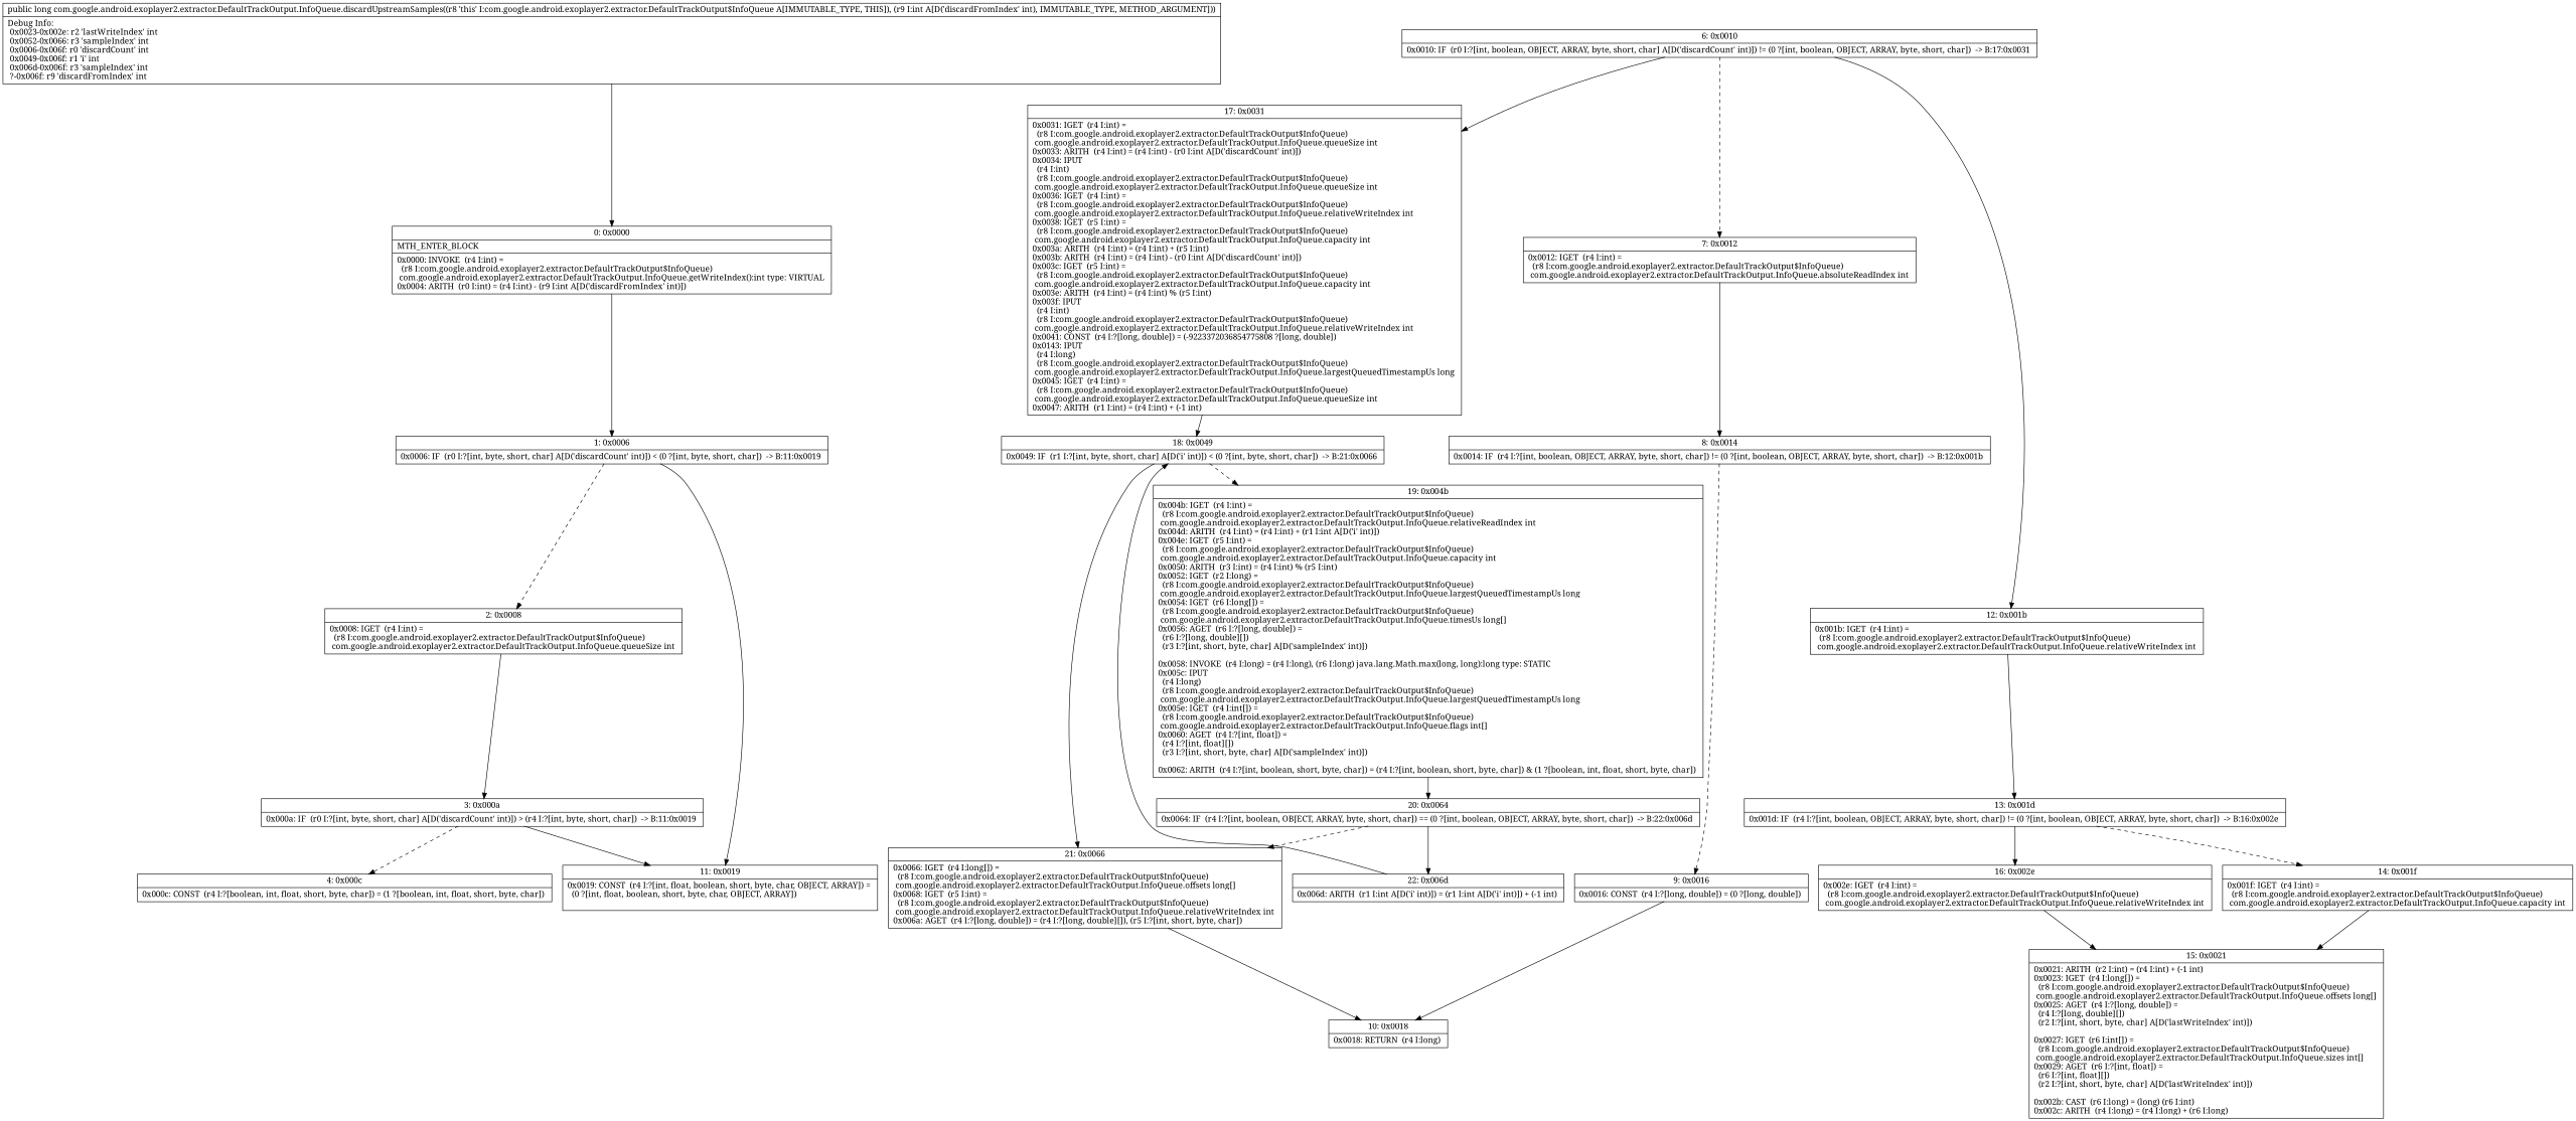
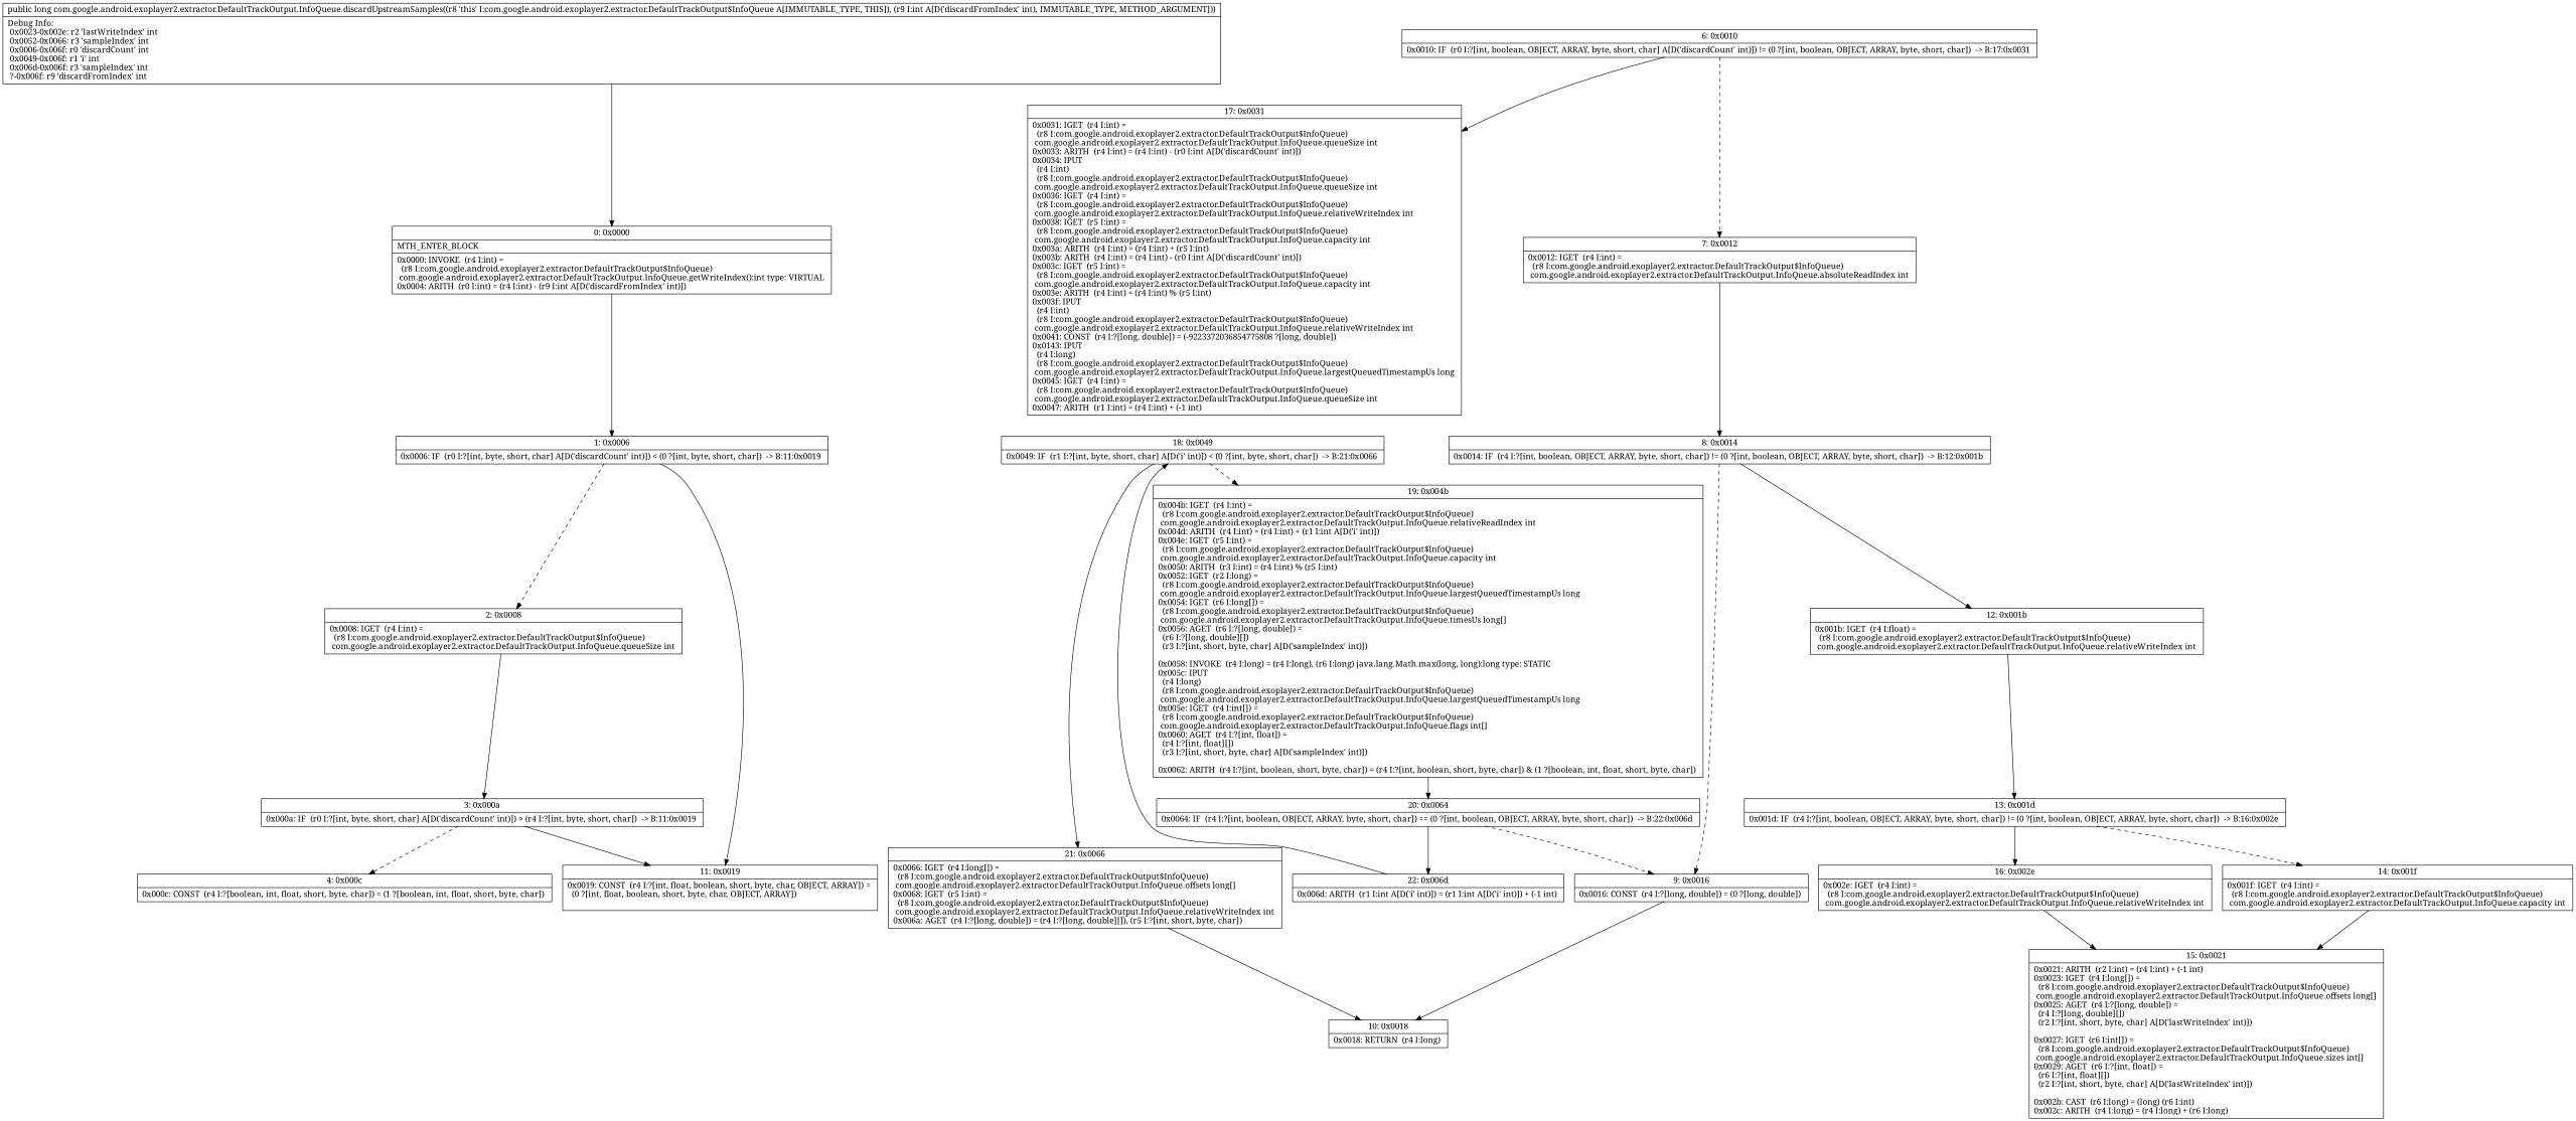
  digraph {
    fontname="Noto Serif"
    node [fontname="Noto Serif" shape=record]
    edge [fontname="Noto Serif"]
    n1 [label="{0\:\ 0x0000|MTH_ENTER_BLOCK\l|0x0000: INVOKE  (r4 I:int) = \l  (r8 I:com.google.android.exoplayer2.extractor.DefaultTrackOutput$InfoQueue)\l com.google.android.exoplayer2.extractor.DefaultTrackOutput.InfoQueue.getWriteIndex():int type: VIRTUAL \l0x0004: ARITH  (r0 I:int) = (r4 I:int) \- (r9 I:int A[D('discardFromIndex' int)]) \l}"]
    n2 [label="{1\:\ 0x0006|0x0006: IF  (r0 I:?[int, byte, short, char] A[D('discardCount' int)]) \< (0 ?[int, byte, short, char])  \-\> B:11:0x0019 \l}"]
    n3 [label="{2\:\ 0x0008|0x0008: IGET  (r4 I:int) = \l  (r8 I:com.google.android.exoplayer2.extractor.DefaultTrackOutput$InfoQueue)\l com.google.android.exoplayer2.extractor.DefaultTrackOutput.InfoQueue.queueSize int \l}"]
    n4 [label="{11\:\ 0x0019|0x0019: CONST  (r4 I:?[int, float, boolean, short, byte, char, OBJECT, ARRAY]) = \l  (0 ?[int, float, boolean, short, byte, char, OBJECT, ARRAY])\l \l}"]
    n5 [label="{3\:\ 0x000a|0x000a: IF  (r0 I:?[int, byte, short, char] A[D('discardCount' int)]) \> (r4 I:?[int, byte, short, char])  \-\> B:11:0x0019 \l}"]
    n6 [label="{4\:\ 0x000c|0x000c: CONST  (r4 I:?[boolean, int, float, short, byte, char]) = (1 ?[boolean, int, float, short, byte, char]) \l}"]
    n7 [label="{6\:\ 0x0010|0x0010: IF  (r0 I:?[int, boolean, OBJECT, ARRAY, byte, short, char] A[D('discardCount' int)]) != (0 ?[int, boolean, OBJECT, ARRAY, byte, short, char])  \-\> B:17:0x0031 \l}"]
    n8 [label="{7\:\ 0x0012|0x0012: IGET  (r4 I:int) = \l  (r8 I:com.google.android.exoplayer2.extractor.DefaultTrackOutput$InfoQueue)\l com.google.android.exoplayer2.extractor.DefaultTrackOutput.InfoQueue.absoluteReadIndex int \l}"]
    n9 [label="{17\:\ 0x0031|0x0031: IGET  (r4 I:int) = \l  (r8 I:com.google.android.exoplayer2.extractor.DefaultTrackOutput$InfoQueue)\l com.google.android.exoplayer2.extractor.DefaultTrackOutput.InfoQueue.queueSize int \l0x0033: ARITH  (r4 I:int) = (r4 I:int) \- (r0 I:int A[D('discardCount' int)]) \l0x0034: IPUT  \l  (r4 I:int)\l  (r8 I:com.google.android.exoplayer2.extractor.DefaultTrackOutput$InfoQueue)\l com.google.android.exoplayer2.extractor.DefaultTrackOutput.InfoQueue.queueSize int \l0x0036: IGET  (r4 I:int) = \l  (r8 I:com.google.android.exoplayer2.extractor.DefaultTrackOutput$InfoQueue)\l com.google.android.exoplayer2.extractor.DefaultTrackOutput.InfoQueue.relativeWriteIndex int \l0x0038: IGET  (r5 I:int) = \l  (r8 I:com.google.android.exoplayer2.extractor.DefaultTrackOutput$InfoQueue)\l com.google.android.exoplayer2.extractor.DefaultTrackOutput.InfoQueue.capacity int \l0x003a: ARITH  (r4 I:int) = (r4 I:int) + (r5 I:int) \l0x003b: ARITH  (r4 I:int) = (r4 I:int) \- (r0 I:int A[D('discardCount' int)]) \l0x003c: IGET  (r5 I:int) = \l  (r8 I:com.google.android.exoplayer2.extractor.DefaultTrackOutput$InfoQueue)\l com.google.android.exoplayer2.extractor.DefaultTrackOutput.InfoQueue.capacity int \l0x003e: ARITH  (r4 I:int) = (r4 I:int) % (r5 I:int) \l0x003f: IPUT  \l  (r4 I:int)\l  (r8 I:com.google.android.exoplayer2.extractor.DefaultTrackOutput$InfoQueue)\l com.google.android.exoplayer2.extractor.DefaultTrackOutput.InfoQueue.relativeWriteIndex int \l0x0041: CONST  (r4 I:?[long, double]) = (\-9223372036854775808 ?[long, double]) \l0x0143: IPUT  \l  (r4 I:long)\l  (r8 I:com.google.android.exoplayer2.extractor.DefaultTrackOutput$InfoQueue)\l com.google.android.exoplayer2.extractor.DefaultTrackOutput.InfoQueue.largestQueuedTimestampUs long \l0x0045: IGET  (r4 I:int) = \l  (r8 I:com.google.android.exoplayer2.extractor.DefaultTrackOutput$InfoQueue)\l com.google.android.exoplayer2.extractor.DefaultTrackOutput.InfoQueue.queueSize int \l0x0047: ARITH  (r1 I:int) = (r4 I:int) + (\-1 int) \l}"]
    n10 [label="{8\:\ 0x0014|0x0014: IF  (r4 I:?[int, boolean, OBJECT, ARRAY, byte, short, char]) != (0 ?[int, boolean, OBJECT, ARRAY, byte, short, char])  \-\> B:12:0x001b \l}"]
    n11 [label="{18\:\ 0x0049|0x0049: IF  (r1 I:?[int, byte, short, char] A[D('i' int)]) \< (0 ?[int, byte, short, char])  \-\> B:21:0x0066 \l}"]
    n12 [label="{9\:\ 0x0016|0x0016: CONST  (r4 I:?[long, double]) = (0 ?[long, double]) \l}"]
-   n13 [label="{12\:\ 0x001b|0x001b: IGET  (r4 I:int) = \l  (r8 I:com.google.android.exoplayer2.extractor.DefaultTrackOutput$InfoQueue)\l com.google.android.exoplayer2.extractor.DefaultTrackOutput.InfoQueue.relativeWriteIndex int \l}"]
+   n13 [label="{12\:\ 0x001b|0x001b: IGET  (r4 I:float) = \l  (r8 I:com.google.android.exoplayer2.extractor.DefaultTrackOutput$InfoQueue)\l com.google.android.exoplayer2.extractor.DefaultTrackOutput.InfoQueue.relativeWriteIndex int \l}"]
    n14 [label="{10\:\ 0x0018|0x0018: RETURN  (r4 I:long) \l}"]
    n15 [label="{13\:\ 0x001d|0x001d: IF  (r4 I:?[int, boolean, OBJECT, ARRAY, byte, short, char]) != (0 ?[int, boolean, OBJECT, ARRAY, byte, short, char])  \-\> B:16:0x002e \l}"]
    n16 [label="{14\:\ 0x001f|0x001f: IGET  (r4 I:int) = \l  (r8 I:com.google.android.exoplayer2.extractor.DefaultTrackOutput$InfoQueue)\l com.google.android.exoplayer2.extractor.DefaultTrackOutput.InfoQueue.capacity int \l}"]
    n17 [label="{16\:\ 0x002e|0x002e: IGET  (r4 I:int) = \l  (r8 I:com.google.android.exoplayer2.extractor.DefaultTrackOutput$InfoQueue)\l com.google.android.exoplayer2.extractor.DefaultTrackOutput.InfoQueue.relativeWriteIndex int \l}"]
    n18 [label="{15\:\ 0x0021|0x0021: ARITH  (r2 I:int) = (r4 I:int) + (\-1 int) \l0x0023: IGET  (r4 I:long[]) = \l  (r8 I:com.google.android.exoplayer2.extractor.DefaultTrackOutput$InfoQueue)\l com.google.android.exoplayer2.extractor.DefaultTrackOutput.InfoQueue.offsets long[] \l0x0025: AGET  (r4 I:?[long, double]) = \l  (r4 I:?[long, double][])\l  (r2 I:?[int, short, byte, char] A[D('lastWriteIndex' int)])\l \l0x0027: IGET  (r6 I:int[]) = \l  (r8 I:com.google.android.exoplayer2.extractor.DefaultTrackOutput$InfoQueue)\l com.google.android.exoplayer2.extractor.DefaultTrackOutput.InfoQueue.sizes int[] \l0x0029: AGET  (r6 I:?[int, float]) = \l  (r6 I:?[int, float][])\l  (r2 I:?[int, short, byte, char] A[D('lastWriteIndex' int)])\l \l0x002b: CAST  (r6 I:long) = (long) (r6 I:int) \l0x002c: ARITH  (r4 I:long) = (r4 I:long) + (r6 I:long) \l}"]
    n19 [label="{19\:\ 0x004b|0x004b: IGET  (r4 I:int) = \l  (r8 I:com.google.android.exoplayer2.extractor.DefaultTrackOutput$InfoQueue)\l com.google.android.exoplayer2.extractor.DefaultTrackOutput.InfoQueue.relativeReadIndex int \l0x004d: ARITH  (r4 I:int) = (r4 I:int) + (r1 I:int A[D('i' int)]) \l0x004e: IGET  (r5 I:int) = \l  (r8 I:com.google.android.exoplayer2.extractor.DefaultTrackOutput$InfoQueue)\l com.google.android.exoplayer2.extractor.DefaultTrackOutput.InfoQueue.capacity int \l0x0050: ARITH  (r3 I:int) = (r4 I:int) % (r5 I:int) \l0x0052: IGET  (r2 I:long) = \l  (r8 I:com.google.android.exoplayer2.extractor.DefaultTrackOutput$InfoQueue)\l com.google.android.exoplayer2.extractor.DefaultTrackOutput.InfoQueue.largestQueuedTimestampUs long \l0x0054: IGET  (r6 I:long[]) = \l  (r8 I:com.google.android.exoplayer2.extractor.DefaultTrackOutput$InfoQueue)\l com.google.android.exoplayer2.extractor.DefaultTrackOutput.InfoQueue.timesUs long[] \l0x0056: AGET  (r6 I:?[long, double]) = \l  (r6 I:?[long, double][])\l  (r3 I:?[int, short, byte, char] A[D('sampleIndex' int)])\l \l0x0058: INVOKE  (r4 I:long) = (r4 I:long), (r6 I:long) java.lang.Math.max(long, long):long type: STATIC \l0x005c: IPUT  \l  (r4 I:long)\l  (r8 I:com.google.android.exoplayer2.extractor.DefaultTrackOutput$InfoQueue)\l com.google.android.exoplayer2.extractor.DefaultTrackOutput.InfoQueue.largestQueuedTimestampUs long \l0x005e: IGET  (r4 I:int[]) = \l  (r8 I:com.google.android.exoplayer2.extractor.DefaultTrackOutput$InfoQueue)\l com.google.android.exoplayer2.extractor.DefaultTrackOutput.InfoQueue.flags int[] \l0x0060: AGET  (r4 I:?[int, float]) = \l  (r4 I:?[int, float][])\l  (r3 I:?[int, short, byte, char] A[D('sampleIndex' int)])\l \l0x0062: ARITH  (r4 I:?[int, boolean, short, byte, char]) = (r4 I:?[int, boolean, short, byte, char]) & (1 ?[boolean, int, float, short, byte, char]) \l}"]
    n20 [label="{21\:\ 0x0066|0x0066: IGET  (r4 I:long[]) = \l  (r8 I:com.google.android.exoplayer2.extractor.DefaultTrackOutput$InfoQueue)\l com.google.android.exoplayer2.extractor.DefaultTrackOutput.InfoQueue.offsets long[] \l0x0068: IGET  (r5 I:int) = \l  (r8 I:com.google.android.exoplayer2.extractor.DefaultTrackOutput$InfoQueue)\l com.google.android.exoplayer2.extractor.DefaultTrackOutput.InfoQueue.relativeWriteIndex int \l0x006a: AGET  (r4 I:?[long, double]) = (r4 I:?[long, double][]), (r5 I:?[int, short, byte, char]) \l}"]
    n21 [label="{20\:\ 0x0064|0x0064: IF  (r4 I:?[int, boolean, OBJECT, ARRAY, byte, short, char]) == (0 ?[int, boolean, OBJECT, ARRAY, byte, short, char])  \-\> B:22:0x006d \l}"]
    n22 [label="{22\:\ 0x006d|0x006d: ARITH  (r1 I:int A[D('i' int)]) = (r1 I:int A[D('i' int)]) + (\-1 int) \l}"]
    n23 [label="{public long com.google.android.exoplayer2.extractor.DefaultTrackOutput.InfoQueue.discardUpstreamSamples((r8 'this' I:com.google.android.exoplayer2.extractor.DefaultTrackOutput$InfoQueue A[IMMUTABLE_TYPE, THIS]), (r9 I:int A[D('discardFromIndex' int), IMMUTABLE_TYPE, METHOD_ARGUMENT]))  | Debug Info:\l  0x0023\-0x002e: r2 'lastWriteIndex' int\l  0x0052\-0x0066: r3 'sampleIndex' int\l  0x0006\-0x006f: r0 'discardCount' int\l  0x0049\-0x006f: r1 'i' int\l  0x006d\-0x006f: r3 'sampleIndex' int\l  ?\-0x006f: r9 'discardFromIndex' int\l}"]
    n1 -> n2
    n2 -> n3 [style=dashed]
    n2 -> n4
    n3 -> n5
    n5 -> n4
    n5 -> n6 [style=dashed]
    n7 -> n8 [style=dashed]
    n7 -> n9
    n8 -> n10
-   n9 -> n11
    n10 -> n12 [style=dashed]
-   n7 -> n13
+   n10 -> n13
    n11 -> n19 [style=dashed]
    n11 -> n20
    n12 -> n14
    n13 -> n15
    n15 -> n16 [style=dashed]
    n15 -> n17
    n16 -> n18
    n17 -> n18
    n19 -> n21
    n20 -> n14
-   n21 -> n20 [style=dashed]
+   n21 -> n12 [style=dashed]
    n21 -> n22
    n22 -> n11
    n23 -> n1
  }
